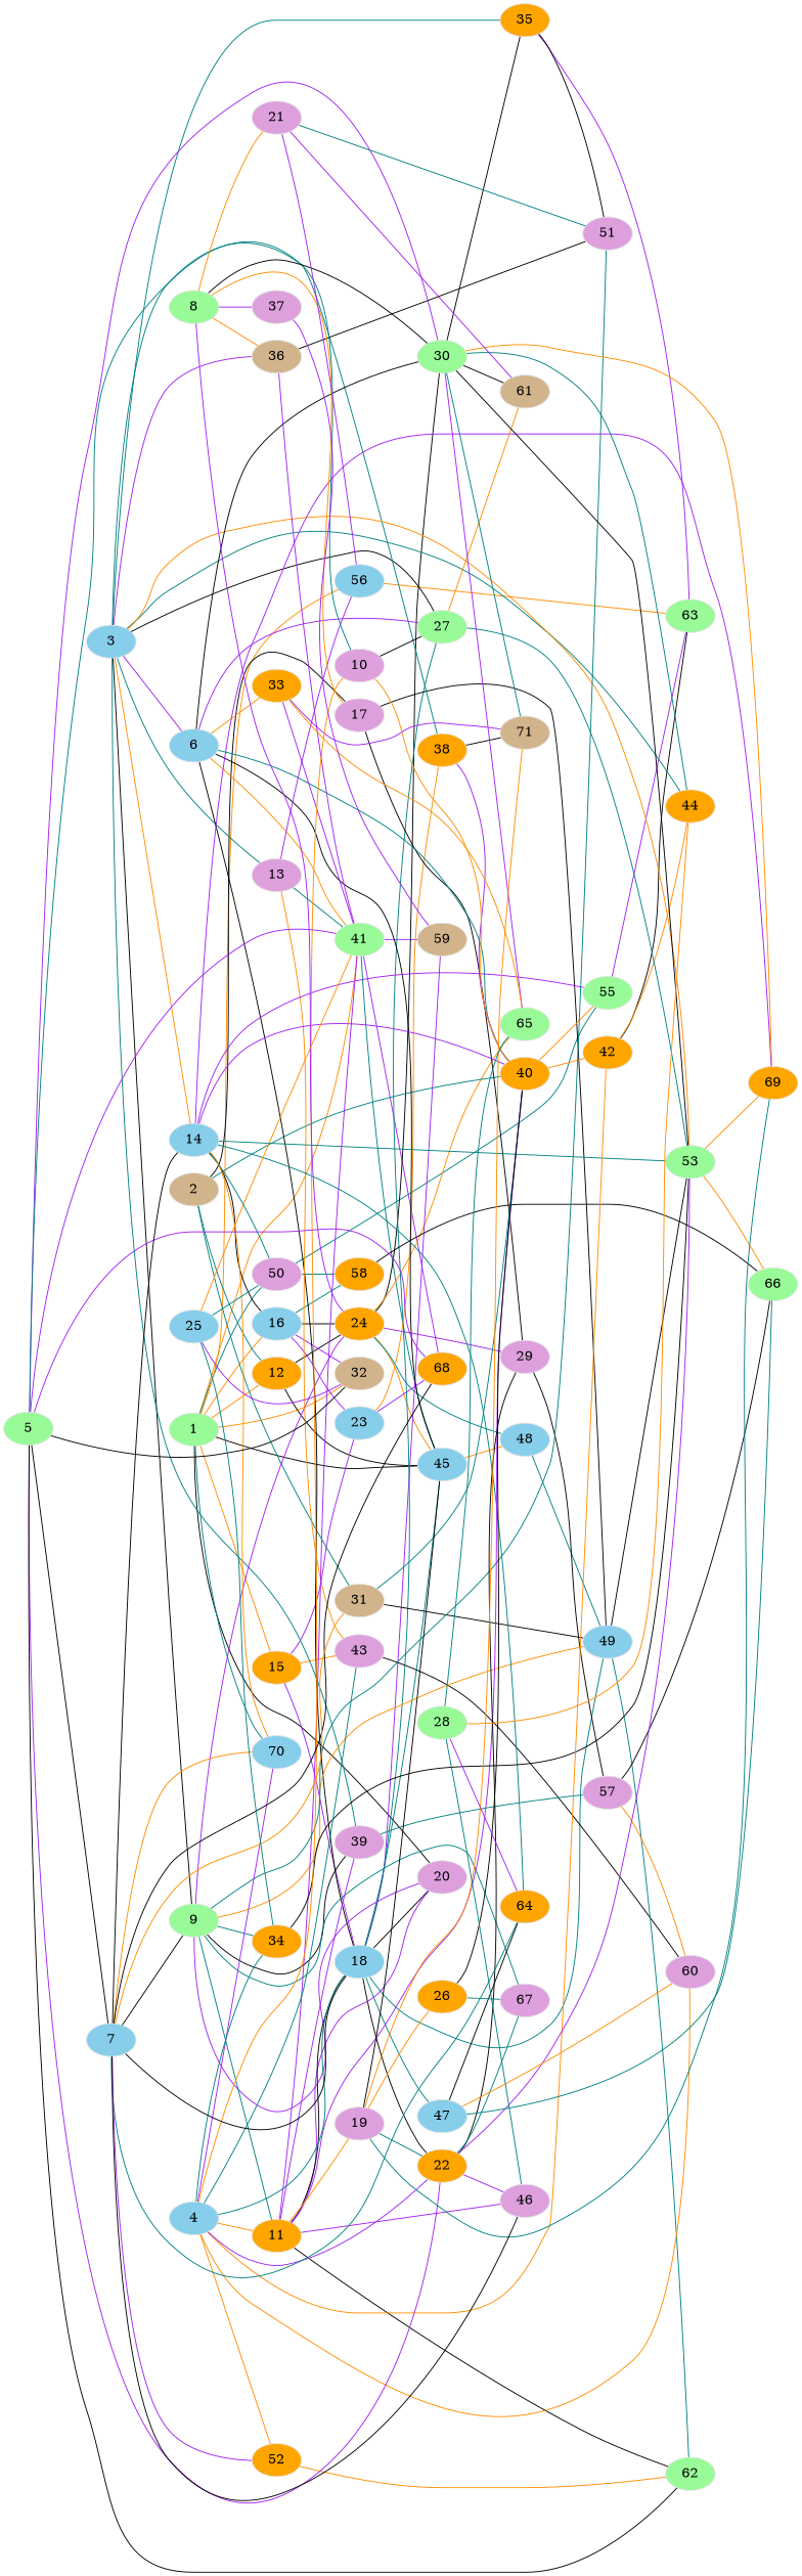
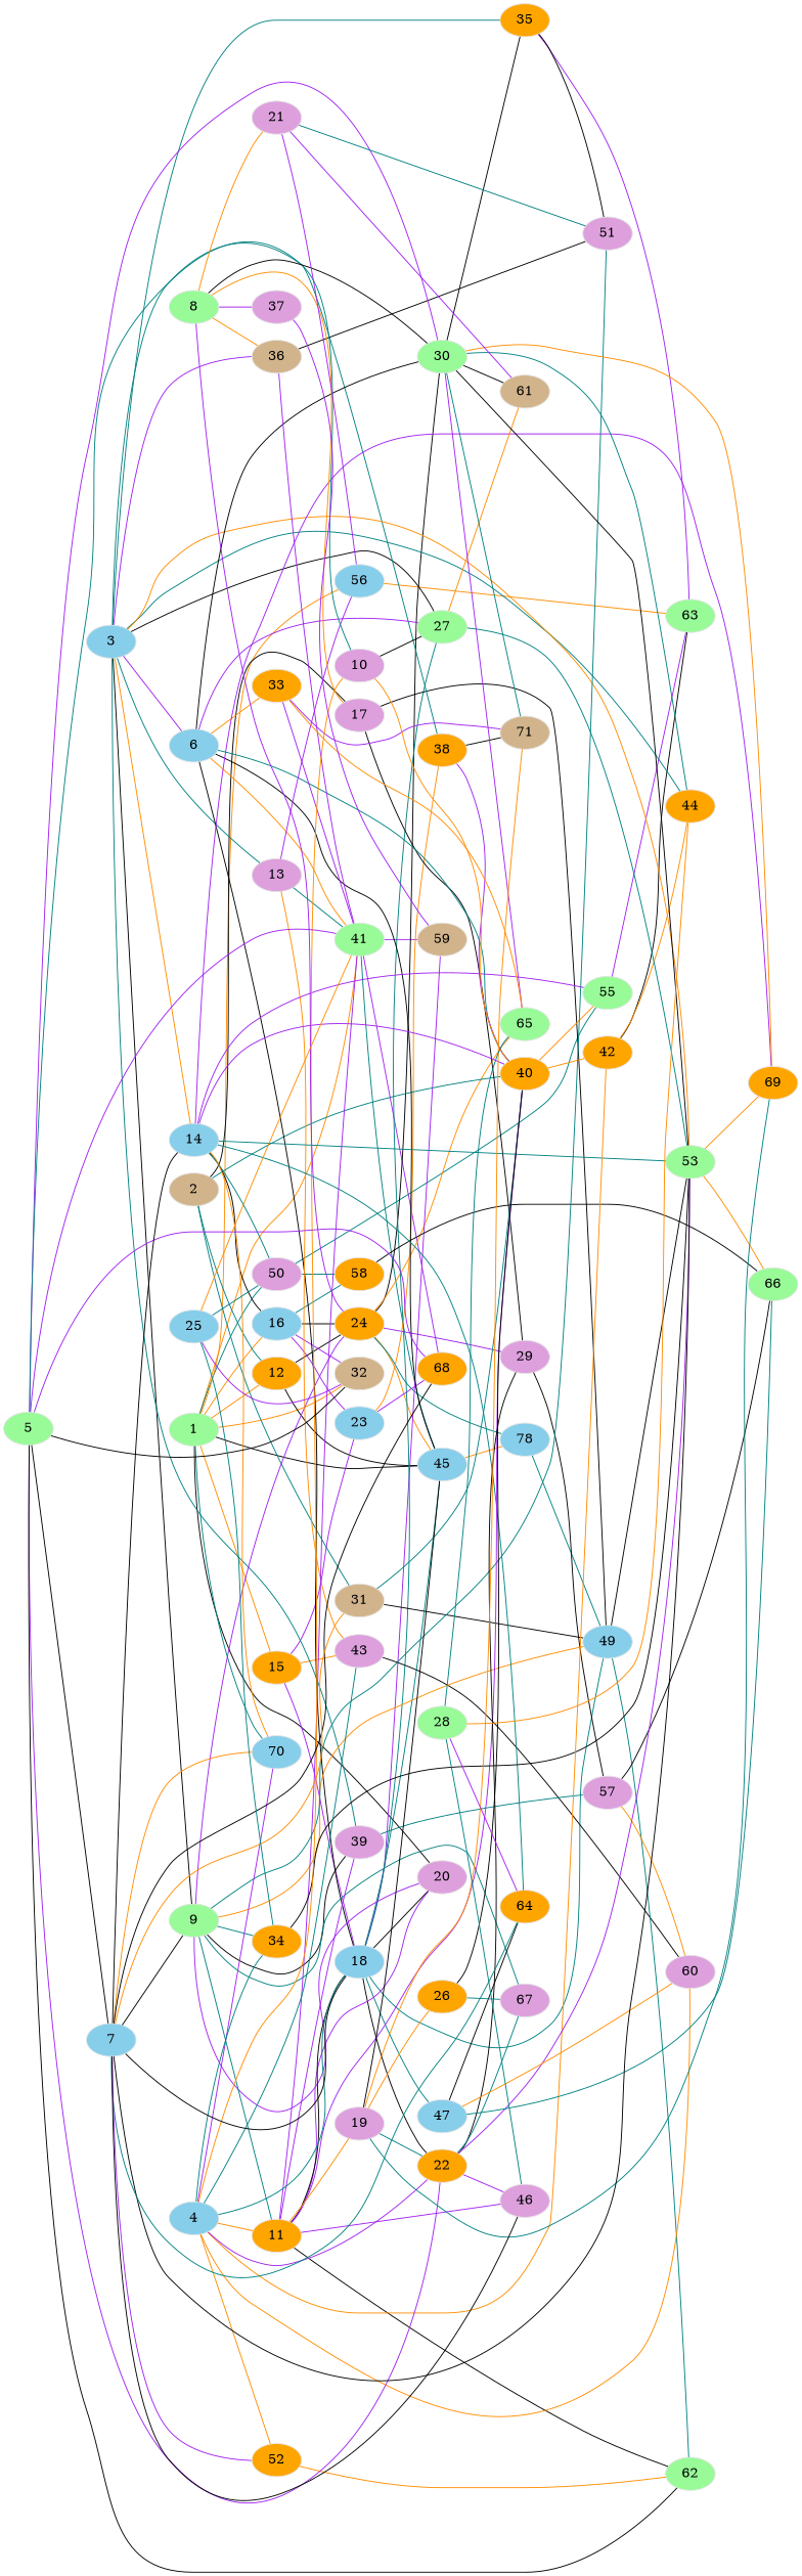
  graph {
    rankdir=LR
    node [color=gray90 fillcolor=orange style=filled]
    edge [color=teal weight=1.0]
    1 [fillcolor=palegreen]
    12
    15
    16 [fillcolor=skyblue]
    20 [fillcolor=plum]
    32 [fillcolor=tan]
    41 [fillcolor=palegreen]
    45 [fillcolor=skyblue]
    50 [fillcolor=plum]
    56 [fillcolor=skyblue]
    70 [fillcolor=skyblue]
    24
    18 [fillcolor=skyblue]
    43 [fillcolor=plum]
    23 [fillcolor=skyblue]
    58
    68
    59 [fillcolor=tan]
-   48 [fillcolor=skyblue]
+   48 [fillcolor=skyblue label=78]
    55 [fillcolor=palegreen]
    63 [fillcolor=palegreen]
    2 [fillcolor=tan]
    17 [fillcolor=plum]
    31 [fillcolor=tan]
    40
    49 [fillcolor=skyblue]
    29 [fillcolor=plum]
    42
    3 [fillcolor=skyblue]
    6 [fillcolor=skyblue]
    9 [fillcolor=palegreen]
    13 [fillcolor=plum]
    14 [fillcolor=skyblue]
    27 [fillcolor=palegreen]
    35
    36 [fillcolor=tan]
    38
    39 [fillcolor=plum]
    44
    53 [fillcolor=palegreen]
    30 [fillcolor=palegreen]
    33
    11
    34
    51 [fillcolor=plum]
    67 [fillcolor=plum]
    64
    69
    61 [fillcolor=tan]
    71 [fillcolor=tan]
    57 [fillcolor=plum]
    66 [fillcolor=palegreen]
    4 [fillcolor=skyblue]
    10 [fillcolor=plum]
    22
    52
    60 [fillcolor=plum]
    62 [fillcolor=palegreen]
    46 [fillcolor=plum]
    19 [fillcolor=plum]
    47 [fillcolor=skyblue]
    5 [fillcolor=palegreen]
    7 [fillcolor=skyblue]
    65 [fillcolor=palegreen]
    8 [fillcolor=palegreen]
    21 [fillcolor=plum]
    37 [fillcolor=plum]
    26
    25 [fillcolor=skyblue]
    28 [fillcolor=palegreen]
    1 -- 12 [color=darkorange]
    1 -- 15 [color=darkorange]
    1 -- 16 [color=darkorange]
    1 -- 20 [color=black]
    1 -- 32 [color=darkorange]
    1 -- 41 [color=darkorange]
    1 -- 45 [color=black]
    1 -- 50
    1 -- 56 [color=darkorange]
    1 -- 70
    12 -- 45 [color=black]
    12 -- 24 [color=black]
    15 -- 18 [color=purple]
    15 -- 43 [color=darkorange]
    15 -- 23 [color=purple]
    16 -- 32 [color=purple]
    16 -- 24 [color=black weight=2.0]
    16 -- 23 [color=purple]
    16 -- 58 [weight=2.0]
    41 -- 45
    41 -- 68 [color=purple]
    41 -- 59 [color=purple]
    45 -- 48 [color=darkorange]
    50 -- 58
    50 -- 55
    56 -- 63 [color=darkorange]
    24 -- 45 [color=darkorange]
    24 -- 48 [weight=2.0]
    24 -- 29 [color=purple]
    24 -- 30 [color=black]
    24 -- 65 [color=darkorange]
    18 -- 20 [color=black]
    18 -- 45
    18 -- 59 [color=purple]
    18 -- 49
    18 -- 27
    18 -- 22 [color=black]
    18 -- 47
    43 -- 60 [color=black]
    23 -- 68 [color=purple]
    23 -- 38 [color=darkorange]
    58 -- 66 [color=black]
    48 -- 49
    55 -- 63 [color=purple]
    2 -- 12
    2 -- 17 [color=black]
    2 -- 31
    2 -- 40
    17 -- 49 [color=black]
    17 -- 29 [color=black]
    31 -- 40
    31 -- 49 [color=black]
    40 -- 55 [color=darkorange]
    40 -- 42 [color=darkorange]
    49 -- 53 [color=black]
    49 -- 62
    29 -- 57 [color=black]
    42 -- 63 [color=black]
    42 -- 44 [color=darkorange]
    3 -- 6 [color=purple]
    3 -- 9 [color=black weight=2.0]
    3 -- 13
    3 -- 14 [color=darkorange]
    3 -- 27 [color=black]
    3 -- 35
    3 -- 36 [color=purple]
    3 -- 38
    3 -- 39
    3 -- 44
    3 -- 53 [color=darkorange]
    6 -- 41 [color=darkorange weight=2.0]
    6 -- 45 [color=black]
    6 -- 18 [color=black weight=2.0]
    6 -- 40
    6 -- 27 [color=purple]
    6 -- 30 [color=black]
    6 -- 33 [color=darkorange]
    9 -- 20 [color=purple]
    9 -- 24 [color=purple]
    9 -- 49 [color=darkorange weight=2.0]
    9 -- 39 [color=black]
    9 -- 11
    9 -- 34
    9 -- 51
    9 -- 67
    13 -- 41
    13 -- 56 [color=purple]
    13 -- 43 [color=darkorange]
    14 -- 16 [color=black weight=3.0]
    14 -- 50
    14 -- 70 [color=darkorange]
    14 -- 55 [color=purple]
    14 -- 40 [color=purple]
    14 -- 53
    14 -- 64
    14 -- 69 [color=purple]
    27 -- 53
    27 -- 61 [color=darkorange]
    35 -- 63 [color=purple]
    35 -- 51 [color=black]
    36 -- 41 [color=purple]
    36 -- 51 [color=black]
    38 -- 40 [color=purple]
    38 -- 71 [color=black]
    39 -- 57
    53 -- 69 [color=darkorange]
    53 -- 66 [color=darkorange]
    30 -- 35 [color=black]
    30 -- 44
    30 -- 53 [color=black]
    30 -- 69 [color=darkorange]
    30 -- 61 [color=black]
    30 -- 71
    30 -- 65 [color=purple]
    33 -- 41 [color=purple]
    33 -- 71 [color=purple]
    33 -- 65 [color=darkorange]
    11 -- 20 [color=purple]
    11 -- 41 [color=purple]
    11 -- 18 [color=black]
    11 -- 40 [color=purple]
    11 -- 39 [color=purple]
    11 -- 62 [color=black]
    11 -- 46 [color=purple]
    11 -- 19 [color=darkorange]
    34 -- 53 [color=black]
    57 -- 66 [color=black]
    57 -- 60 [color=darkorange]
    4 -- 70 [color=purple]
    4 -- 18
    4 -- 43
    4 -- 42 [color=darkorange]
    4 -- 11 [color=darkorange]
    4 -- 34
    4 -- 10 [color=darkorange]
    4 -- 22 [color=purple]
    4 -- 52 [color=darkorange]
    4 -- 60 [color=darkorange]
    10 -- 40 [color=darkorange]
    10 -- 27 [color=black]
    22 -- 29 [color=black]
    22 -- 53 [color=purple]
    22 -- 67 [weight=2.0]
    22 -- 46 [color=purple]
    52 -- 62 [color=darkorange]
    19 -- 45 [color=black]
    19 -- 69
    19 -- 71 [color=darkorange]
    19 -- 22 [weight=2.0]
    19 -- 26 [color=darkorange weight=2.0]
    47 -- 64 [color=black]
    47 -- 66
    47 -- 60 [color=darkorange]
    5 -- 32 [color=black]
    5 -- 41 [color=purple]
    5 -- 68 [color=purple]
    5 -- 30 [color=purple]
    5 -- 10
    5 -- 22 [color=purple]
    5 -- 62 [color=black]
    5 -- 7 [color=black]
    7 -- 70 [color=darkorange]
    7 -- 18 [color=black]
    7 -- 68 [color=black]
    7 -- 31 [color=darkorange]
    7 -- 9 [color=black]
    7 -- 14 [color=black]
+   7 -- 53 [color=black]
    7 -- 64
    7 -- 52 [color=purple weight=2.0]
    7 -- 46 [color=black]
    8 -- 24 [color=purple weight=2.0]
    8 -- 17 [color=darkorange]
    8 -- 36 [color=darkorange]
    8 -- 30 [color=black weight=2.0]
    8 -- 21 [color=darkorange]
    8 -- 37 [color=purple weight=2.0]
    21 -- 56 [color=purple]
    21 -- 51
    21 -- 61 [color=purple]
    37 -- 59 [color=purple]
    26 -- 40 [color=black]
    26 -- 67
    25 -- 32 [color=purple]
    25 -- 41 [color=darkorange]
    25 -- 50
    25 -- 34
    28 -- 44 [color=darkorange]
    28 -- 64 [color=purple]
    28 -- 46
    28 -- 65
  }
